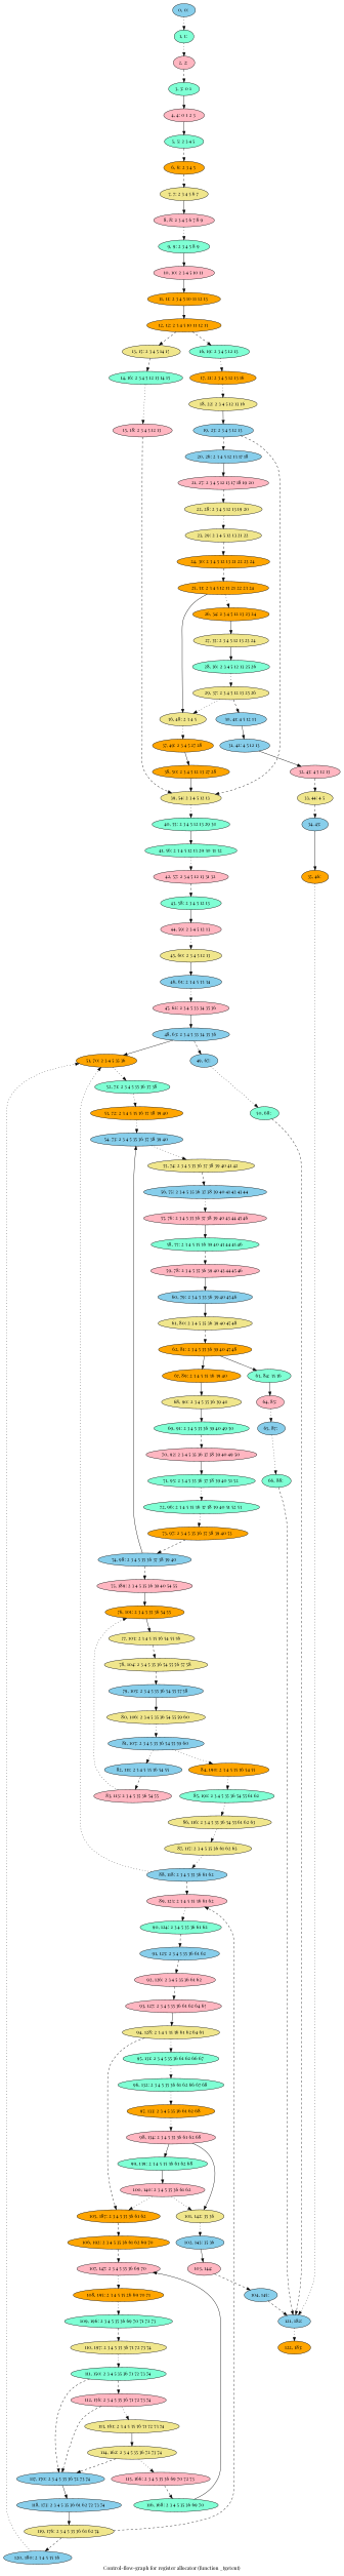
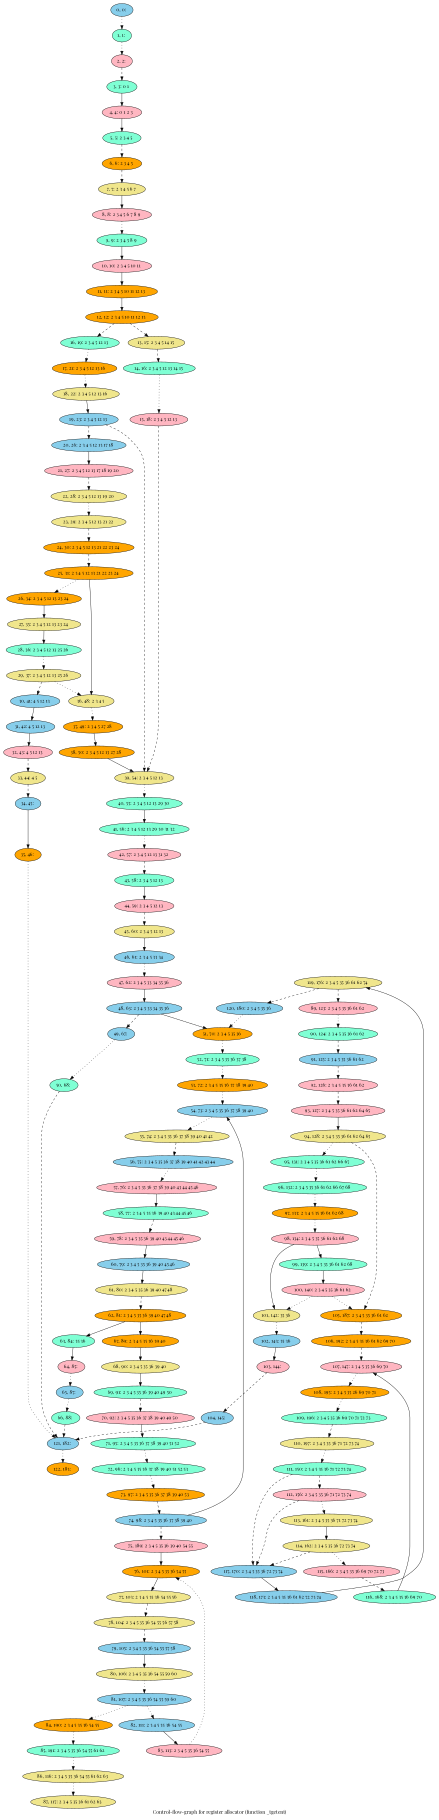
  digraph {
    fontname="Playfair Display"
    label="Control-flow-graph for register allocator (function _tgetent)"
    node [fillcolor=aquamarine fontname="Playfair Display" style=filled]
    edge [fontname="Playfair Display" style=dotted]
    n1 [fillcolor=skyblue label="0, 0: "]
    n2 [label="1, 1: "]
    n3 [fillcolor=lightpink label="2, 2: "]
    n4 [label="3, 3: 0 1 "]
    n5 [fillcolor=lightpink label="4, 4: 0 1 2 3 "]
    n6 [label="5, 5: 2 3 4 5 "]
    n7 [fillcolor=orange label="6, 6: 2 3 4 5 "]
    n8 [fillcolor=khaki label="7, 7: 2 3 4 5 6 7 "]
    n9 [fillcolor=lightpink label="8, 8: 2 3 4 5 6 7 8 9 "]
    n10 [label="9, 9: 2 3 4 5 8 9 "]
    n11 [fillcolor=lightpink label="10, 10: 2 3 4 5 10 11 "]
    n12 [fillcolor=orange label="11, 11: 2 3 4 5 10 11 12 13 "]
    n13 [fillcolor=orange label="12, 12: 2 3 4 5 10 11 12 13 "]
    n14 [fillcolor=khaki label="13, 15: 2 3 4 5 14 15 "]
    n15 [label="16, 19: 2 3 4 5 12 13 "]
    n16 [label="14, 16: 2 3 4 5 12 13 14 15 "]
    n17 [fillcolor=orange label="17, 21: 2 3 4 5 12 13 16 "]
    n18 [fillcolor=lightpink label="15, 18: 2 3 4 5 12 13 "]
    n19 [fillcolor=khaki label="39, 54: 2 3 4 5 12 13 "]
    n20 [label="40, 55: 2 3 4 5 12 13 29 30 "]
    n21 [fillcolor=khaki label="18, 22: 2 3 4 5 12 13 16 "]
    n22 [fillcolor=skyblue label="19, 23: 2 3 4 5 12 13 "]
    n23 [fillcolor=skyblue label="20, 26: 2 3 4 5 12 13 17 18 "]
    n24 [fillcolor=lightpink label="21, 27: 2 3 4 5 12 13 17 18 19 20 "]
    n25 [fillcolor=khaki label="22, 28: 2 3 4 5 12 13 19 20 "]
    n26 [fillcolor=khaki label="23, 29: 2 3 4 5 12 13 21 22 "]
    n27 [fillcolor=orange label="24, 30: 2 3 4 5 12 13 21 22 23 24 "]
    n28 [fillcolor=orange label="25, 31: 2 3 4 5 12 13 21 22 23 24 "]
    n29 [fillcolor=orange label="26, 34: 2 3 4 5 12 13 23 24 "]
    n30 [fillcolor=khaki label="36, 48: 2 3 4 5 "]
    n31 [fillcolor=khaki label="27, 35: 2 3 4 5 12 13 23 24 "]
    n32 [fillcolor=orange label="37, 49: 2 3 4 5 27 28 "]
    n33 [label="28, 36: 2 3 4 5 12 13 25 26 "]
    n34 [fillcolor=khaki label="29, 37: 2 3 4 5 12 13 25 26 "]
    n35 [fillcolor=skyblue label="30, 41: 4 5 12 13 "]
    n36 [fillcolor=skyblue label="31, 42: 4 5 12 13 "]
    n37 [fillcolor=lightpink label="32, 43: 4 5 12 13 "]
    n38 [fillcolor=khaki label="33, 44: 4 5 "]
    n39 [fillcolor=skyblue label="34, 45: "]
    n40 [fillcolor=orange label="35, 46: "]
    n41 [fillcolor=skyblue label="121, 182: "]
    n42 [fillcolor=orange label="122, 183: "]
    n43 [fillcolor=orange label="38, 50: 2 3 4 5 12 13 27 28 "]
    n44 [label="41, 56: 2 3 4 5 12 13 29 30 31 32 "]
    n45 [fillcolor=lightpink label="42, 57: 2 3 4 5 12 13 31 32 "]
    n46 [label="43, 58: 2 3 4 5 12 13 "]
    n47 [fillcolor=lightpink label="44, 59: 2 3 4 5 12 13 "]
    n48 [fillcolor=khaki label="45, 60: 2 3 4 5 12 13 "]
    n49 [fillcolor=skyblue label="46, 61: 2 3 4 5 33 34 "]
    n50 [fillcolor=lightpink label="47, 62: 2 3 4 5 33 34 35 36 "]
    n51 [fillcolor=skyblue label="48, 63: 2 3 4 5 33 34 35 36 "]
    n52 [fillcolor=skyblue label="49, 67: "]
    n53 [fillcolor=orange label="51, 70: 2 3 4 5 35 36 "]
    n54 [label="50, 68: "]
    n55 [label="52, 71: 2 3 4 5 35 36 37 38 "]
    n56 [fillcolor=orange label="53, 72: 2 3 4 5 35 36 37 38 39 40 "]
    n57 [fillcolor=skyblue label="54, 73: 2 3 4 5 35 36 37 38 39 40 "]
    n58 [fillcolor=khaki label="55, 74: 2 3 4 5 35 36 37 38 39 40 41 42 "]
    n59 [fillcolor=skyblue label="56, 75: 2 3 4 5 35 36 37 38 39 40 41 42 43 44 "]
    n60 [fillcolor=lightpink label="57, 76: 2 3 4 5 35 36 37 38 39 40 43 44 45 46 "]
    n61 [label="58, 77: 2 3 4 5 35 36 39 40 43 44 45 46 "]
    n62 [fillcolor=lightpink label="59, 78: 2 3 4 5 35 36 39 40 43 44 45 46 "]
    n63 [fillcolor=skyblue label="60, 79: 2 3 4 5 35 36 39 40 45 46 "]
    n64 [fillcolor=khaki label="61, 80: 2 3 4 5 35 36 39 40 47 48 "]
    n65 [fillcolor=orange label="62, 81: 2 3 4 5 35 36 39 40 47 48 "]
    n66 [label="63, 84: 35 36 "]
    n67 [fillcolor=orange label="67, 89: 2 3 4 5 35 36 39 40 "]
    n68 [fillcolor=lightpink label="64, 85: "]
    n69 [fillcolor=khaki label="68, 90: 2 3 4 5 35 36 39 40 "]
    n70 [fillcolor=skyblue label="65, 87: "]
    n71 [label="66, 88: "]
    n72 [label="69, 91: 2 3 4 5 35 36 39 40 49 50 "]
    n73 [fillcolor=lightpink label="70, 92: 2 3 4 5 35 36 37 38 39 40 49 50 "]
    n74 [label="71, 95: 2 3 4 5 35 36 37 38 39 40 51 52 "]
    n75 [label="72, 96: 2 3 4 5 35 36 37 38 39 40 51 52 53 "]
    n76 [fillcolor=orange label="73, 97: 2 3 4 5 35 36 37 38 39 40 53 "]
    n77 [fillcolor=skyblue label="74, 98: 2 3 4 5 35 36 37 38 39 40 "]
    n78 [fillcolor=lightpink label="75, 189: 2 3 4 5 35 36 39 40 54 55 "]
    n79 [fillcolor=orange label="76, 101: 2 3 4 5 35 36 54 55 "]
    n80 [fillcolor=khaki label="77, 103: 2 3 4 5 35 36 54 55 56 "]
    n81 [fillcolor=khaki label="78, 104: 2 3 4 5 35 36 54 55 56 57 58 "]
    n82 [fillcolor=skyblue label="79, 105: 2 3 4 5 35 36 54 55 57 58 "]
    n83 [fillcolor=khaki label="80, 106: 2 3 4 5 35 36 54 55 59 60 "]
    n84 [fillcolor=skyblue label="81, 107: 2 3 4 5 35 36 54 55 59 60 "]
    n85 [fillcolor=skyblue label="82, 111: 2 3 4 5 35 36 54 55 "]
    n86 [fillcolor=orange label="84, 190: 2 3 4 5 35 36 54 55 "]
    n87 [fillcolor=lightpink label="83, 113: 2 3 4 5 35 36 54 55 "]
    n88 [label="85, 191: 2 3 4 5 35 36 54 55 61 62 "]
    n89 [fillcolor=khaki label="86, 116: 2 3 4 5 35 36 54 55 61 62 63 "]
    n90 [fillcolor=khaki label="87, 117: 2 3 4 5 35 36 61 62 63 "]
-   n91 [fillcolor=skyblue label="88, 118: 2 3 4 5 35 36 61 62 "]
    n92 [fillcolor=lightpink label="89, 123: 2 3 4 5 35 36 61 62 "]
    n93 [label="90, 124: 2 3 4 5 35 36 61 62 "]
    n94 [fillcolor=skyblue label="91, 125: 2 3 4 5 35 36 61 62 "]
    n95 [fillcolor=lightpink label="92, 126: 2 3 4 5 35 36 61 62 "]
    n96 [fillcolor=lightpink label="93, 127: 2 3 4 5 35 36 61 62 64 65 "]
    n97 [fillcolor=khaki label="94, 128: 2 3 4 5 35 36 61 62 64 65 "]
    n98 [label="95, 131: 2 3 4 5 35 36 61 62 66 67 "]
    n99 [fillcolor=orange label="105, 187: 2 3 4 5 35 36 61 62 "]
    n100 [label="96, 132: 2 3 4 5 35 36 61 62 66 67 68 "]
    n101 [fillcolor=orange label="106, 192: 2 3 4 5 35 36 61 62 69 70 "]
    n102 [fillcolor=orange label="97, 133: 2 3 4 5 35 36 61 62 68 "]
    n103 [fillcolor=lightpink label="98, 134: 2 3 4 5 35 36 61 62 68 "]
    n104 [label="99, 139: 2 3 4 5 35 36 61 62 68 "]
    n105 [fillcolor=khaki label="101, 142: 35 36 "]
    n106 [fillcolor=lightpink label="100, 140: 2 3 4 5 35 36 61 62 "]
    n107 [fillcolor=skyblue label="102, 143: 35 36 "]
    n108 [fillcolor=lightpink label="103, 144: "]
    n109 [fillcolor=skyblue label="104, 145: "]
    n110 [fillcolor=lightpink label="107, 147: 2 3 4 5 35 36 69 70 "]
    n111 [fillcolor=orange label="108, 195: 2 3 4 5 35 26 69 70 71"]
    n112 [label="109, 196: 2 3 4 5 35 36 69 70 71 72 73 "]
    n113 [fillcolor=khaki label="110, 197: 2 3 4 5 35 36 71 72 73 74 "]
    n114 [label="111, 150: 2 3 4 5 35 36 71 72 73 74 "]
    n115 [fillcolor=lightpink label="112, 156: 2 3 4 5 35 36 71 72 73 74 "]
    n116 [fillcolor=skyblue label="117, 170: 2 3 4 5 35 36 72 73 74 "]
    n117 [fillcolor=khaki label="113, 161: 2 3 4 5 35 36 71 72 73 74 "]
    n118 [fillcolor=skyblue label="118, 173: 2 3 4 5 35 36 61 62 72 73 74 "]
    n119 [fillcolor=khaki label="114, 162: 2 3 4 5 35 36 72 73 74 "]
    n120 [fillcolor=lightpink label="115, 166: 2 3 4 5 35 36 69 70 72 73 "]
    n121 [label="116, 168: 2 3 4 5 35 36 69 70 "]
    n122 [fillcolor=khaki label="119, 176: 2 3 4 5 35 36 61 62 74 "]
    n123 [fillcolor=skyblue label="120, 180: 2 3 4 5 35 36 "]
    n1 -> n2
    n2 -> n3
    n3 -> n4 [style=dashed]
    n4 -> n5 [style=solid]
    n5 -> n6 [style=solid]
    n6 -> n7 [style=dashed]
    n7 -> n8 [style=dashed]
    n8 -> n9 [style=solid]
    n9 -> n10
    n10 -> n11 [style=solid]
    n11 -> n12 [style=solid]
    n12 -> n13 [style=solid]
    n13 -> n14 [style=dashed]
    n13 -> n15 [style=dashed]
    n14 -> n16 [style=dashed]
    n15 -> n17
    n16 -> n18
    n17 -> n21
    n18 -> n19 [style=dashed]
    n19 -> n20
    n20 -> n44 [style=solid]
    n21 -> n22 [style=solid]
    n22 -> n19 [style=dashed]
    n22 -> n23 [style=dashed]
    n23 -> n24 [style=solid]
    n24 -> n25 [style=dashed]
    n25 -> n26
    n26 -> n27 [style=dashed]
    n27 -> n28 [style=dashed]
    n28 -> n29
    n28 -> n30 [style=solid]
    n29 -> n31 [style=solid]
    n30 -> n32
    n31 -> n33 [style=solid]
    n32 -> n43 [style=solid]
    n33 -> n34
    n34 -> n30
    n34 -> n35 [style=dashed]
    n35 -> n36 [style=solid]
    n36 -> n37 [style=solid]
    n37 -> n38 [style=dashed]
    n38 -> n39 [style=dashed]
    n39 -> n40 [style=solid]
    n40 -> n41
    n41 -> n42
    n43 -> n19 [style=solid]
    n44 -> n45
    n45 -> n46 [style=dashed]
    n46 -> n47 [style=solid]
-   n47 -> n48
+   n47 -> n48 [style=dashed]
    n48 -> n49 [style=solid]
    n49 -> n50
    n50 -> n51 [style=solid]
    n51 -> n52 [style=dashed]
    n51 -> n53 [style=solid]
    n52 -> n54
    n53 -> n55
    n54 -> n41 [style=dashed]
    n55 -> n56
    n56 -> n57
    n57 -> n58
    n58 -> n59 [style=dashed]
    n59 -> n60
    n60 -> n61 [style=solid]
    n61 -> n62 [style=dashed]
    n62 -> n63 [style=solid]
    n63 -> n64 [style=solid]
    n64 -> n65 [style=dashed]
    n65 -> n66 [style=solid]
    n65 -> n67 [style=solid]
    n66 -> n68 [style=solid]
    n67 -> n69 [style=solid]
    n68 -> n70
    n69 -> n72 [style=solid]
    n70 -> n71
    n71 -> n41 [style=dashed]
    n72 -> n73 [style=dashed]
    n73 -> n74 [style=solid]
    n74 -> n75
    n75 -> n76
    n76 -> n77 [style=dashed]
    n77 -> n57 [style=solid]
    n77 -> n78 [style=dashed]
    n78 -> n79 [style=solid]
    n79 -> n80 [style=solid]
    n80 -> n81 [style=dashed]
    n81 -> n82 [style=dashed]
    n82 -> n83 [style=solid]
    n83 -> n84
    n84 -> n85
    n84 -> n86
-   n85 -> n87 [style=dashed]
+   n85 -> n87 [style=solid]
    n86 -> n88
    n87 -> n79
    n88 -> n89
    n89 -> n90
-   n90 -> n91
-   n91 -> n53
-   n91 -> n92 [style=dashed]
    n92 -> n93
    n93 -> n94 [style=dashed]
    n94 -> n95 [style=dashed]
    n95 -> n96 [style=dashed]
    n96 -> n97 [style=solid]
    n97 -> n98
    n97 -> n99 [style=dashed]
    n98 -> n100
    n99 -> n101 [style=dashed]
    n100 -> n102
    n101 -> n110 [style=dashed]
    n102 -> n103
    n103 -> n104 [style=solid]
    n103 -> n105 [style=solid]
    n104 -> n106 [style=solid]
    n105 -> n107
    n106 -> n99
    n106 -> n105
    n107 -> n108 [style=solid]
    n108 -> n109 [style=dashed]
    n109 -> n41 [style=dashed]
    n110 -> n111
    n111 -> n112
    n112 -> n113 [style=dashed]
    n113 -> n114
    n114 -> n115 [style=dashed]
    n114 -> n116 [style=dashed]
    n115 -> n116 [style=dashed]
    n115 -> n117
    n116 -> n118 [style=solid]
    n117 -> n119 [style=solid]
    n118 -> n122 [style=solid]
    n119 -> n116 [style=dashed]
    n119 -> n120
    n120 -> n121 [style=dashed]
    n121 -> n110 [style=solid]
    n122 -> n92 [style=dashed]
    n122 -> n123 [style=dashed]
    n123 -> n53
  }
